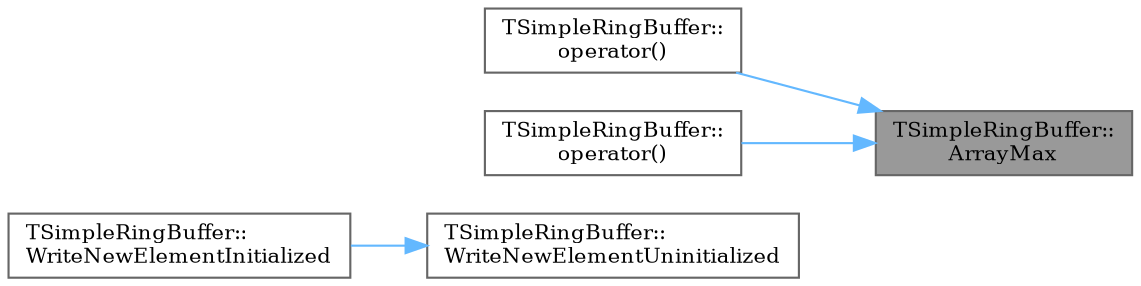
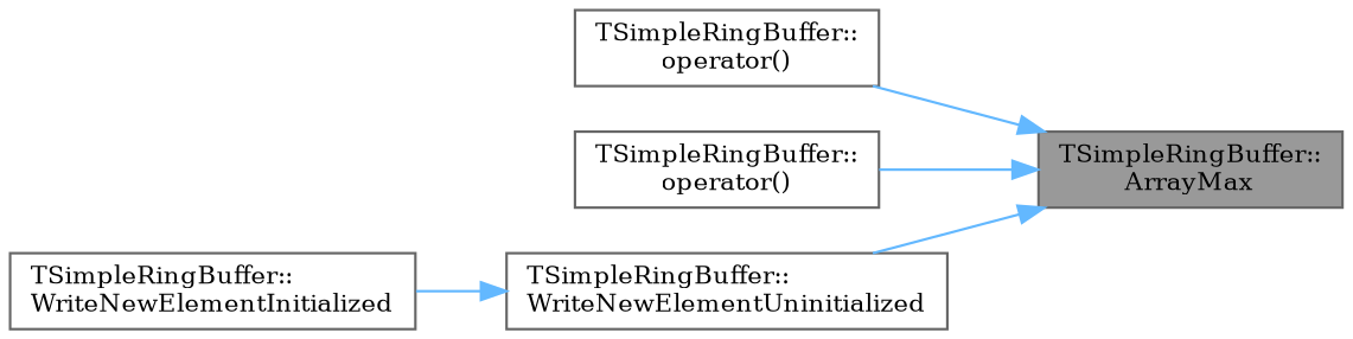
  digraph {
    fontname="DejaVu Serif"
    rankdir=RL
    node [color=grey40 fillcolor=white fontname="DejaVu Serif" fontsize=10 shape=box style=filled]
    edge [color=steelblue1 dir=back fontname="DejaVu Serif" fontsize=10 labelfontname=Helvetica labelfontsize=10 style=solid]
    n1 [color=gray40 fillcolor=grey60 fontcolor=black height=0.2 label="TSimpleRingBuffer::\lArrayMax" width=0.4]
    n2 [height=0.2 label="TSimpleRingBuffer::\loperator()" width=0.4]
    n3 [height=0.2 label="TSimpleRingBuffer::\loperator()" width=0.4]
    n4 [height=0.2 label="TSimpleRingBuffer::\lWriteNewElementUninitialized" width=0.4]
    n5 [height=0.2 label="TSimpleRingBuffer::\lWriteNewElementInitialized" width=0.4]
    n1 -> n2
    n1 -> n3
+   n1 -> n4
    n4 -> n5
  }
